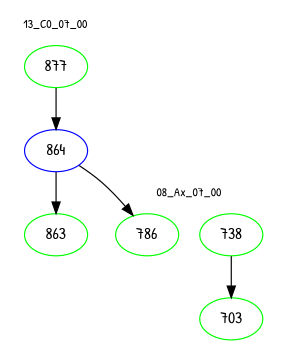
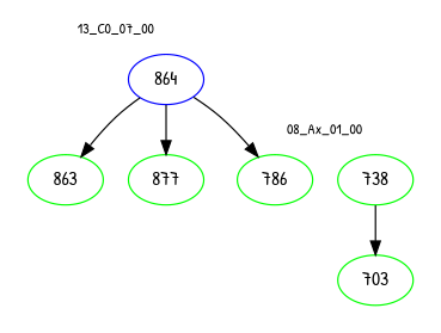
  digraph {
    fontname="Patrick Hand"
    node [color=green fontname="Patrick Hand"]
    edge [color=black fontname="Patrick Hand"]
    n1 [label=738]
    n2 [label=786]
    n3 [label=703]
    n4 [color=blue label=864]
    n5 [label=863]
    n6 [label=877]
    subgraph cluster_1 {
      color=white
      fontsize=10
-     label="08_Ax_07_00"
+     label="08_Ax_01_00"
      n1
      n2
      n3
    }
    subgraph cluster_2 {
      color=white
      fontsize=10
      label="13_C0_07_00"
      n4
      n5
      n6
    }
    n1 -> n3
    n4 -> n2
    n4 -> n5
-   n6 -> n4
+   n4 -> n6
  }
